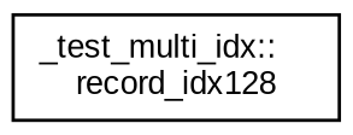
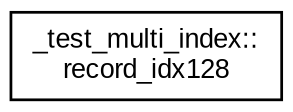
  digraph {
    rankdir=LR
    fontname="Liberation Sans"
-   n1 [color=black fillcolor=white fontname="Liberation Sans" fontsize=10 height=0.2 label="_test_multi_idx::\lrecord_idx128" shape=record style=filled width=0.4]
+   n1 [color=black fillcolor=white fontname="Liberation Sans" fontsize=10 height=0.2 label="_test_multi_index::\lrecord_idx128" shape=record style=filled width=0.4]
  }
